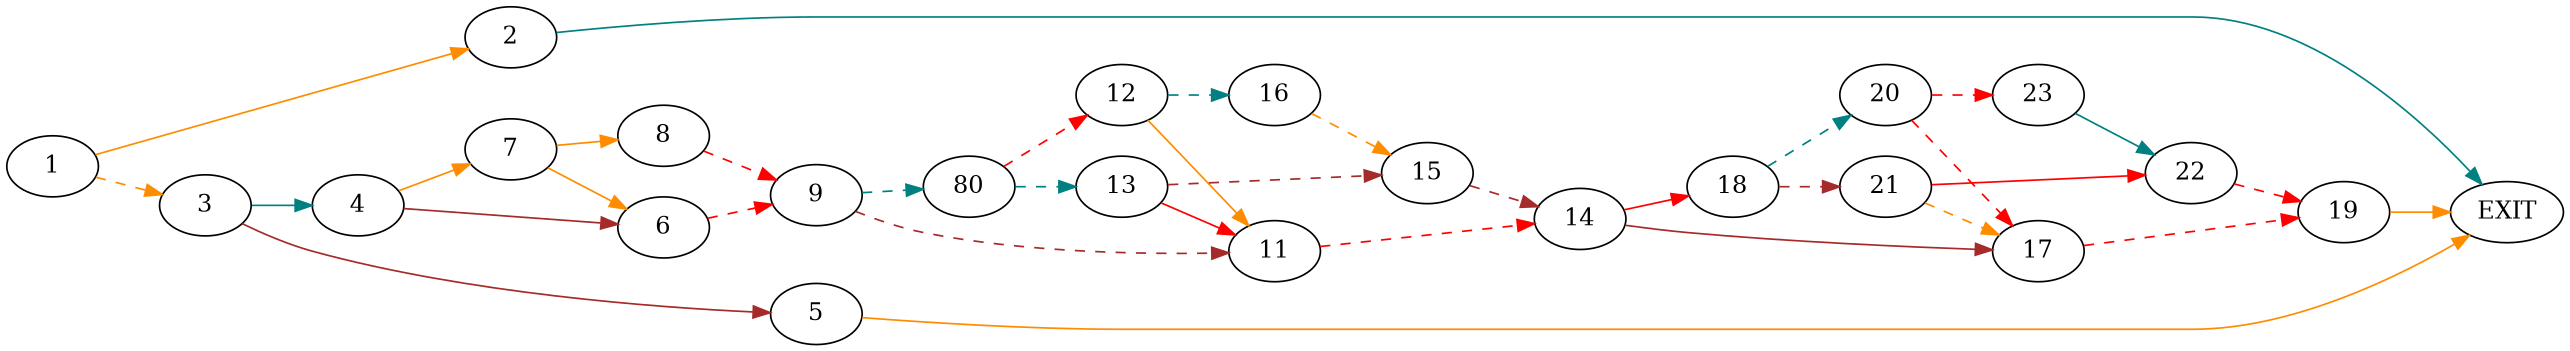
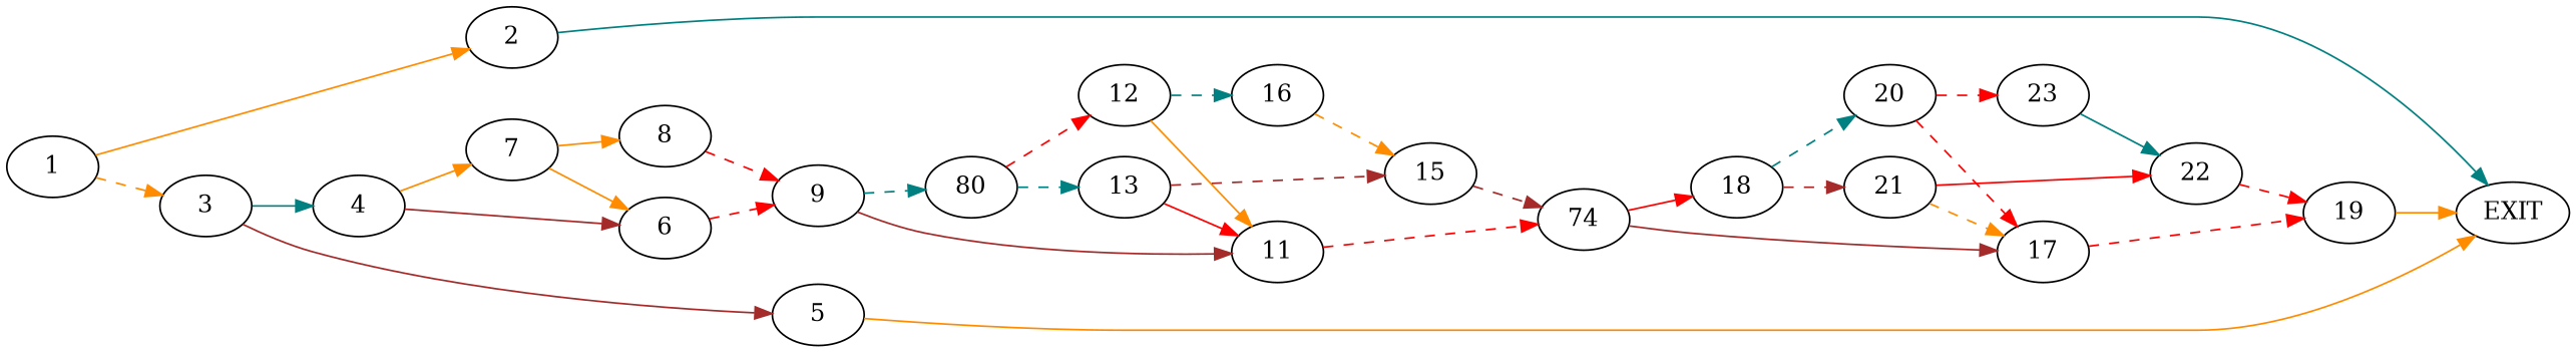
  digraph {
    rankdir=LR
    edge [color=red style=dashed]
    1
    2
    3
    n4 [label=EXIT]
    4
    5
    6
    7
    9
    8
    n11 [label=80]
    11
    12
    13
-   14
+   14 [label=74]
    16
    15
    17
    18
    19
    20
    21
    23
    22
    1 -> 2 [color=darkorange style=solid]
    1 -> 3 [color=darkorange]
    2 -> n4 [color=teal style=solid]
    3 -> 4 [color=teal style=solid]
    3 -> 5 [color=brown style=solid]
    4 -> 6 [color=brown style=solid]
    4 -> 7 [color=darkorange style=solid]
    5 -> n4 [color=darkorange style=solid]
    6 -> 9
    7 -> 6 [color=darkorange style=solid]
    7 -> 8 [color=darkorange style=solid]
    9 -> n11 [color=teal]
-   9 -> 11 [color=brown]
+   9 -> 11 [color=brown style=solid]
    8 -> 9
    n11 -> 12
    n11 -> 13 [color=teal]
    11 -> 14
    12 -> 11 [color=darkorange style=solid]
    12 -> 16 [color=teal]
    13 -> 11 [style=solid]
    13 -> 15 [color=brown]
    14 -> 17 [color=brown style=solid]
    14 -> 18 [style=solid]
    16 -> 15 [color=darkorange]
    15 -> 14 [color=brown]
    17 -> 19
    18 -> 20 [color=teal]
    18 -> 21 [color=brown]
    19 -> n4 [color=darkorange style=solid]
    20 -> 17
    20 -> 23
    21 -> 17 [color=darkorange]
    21 -> 22 [style=solid]
    23 -> 22 [color=teal style=solid]
    22 -> 19
  }
